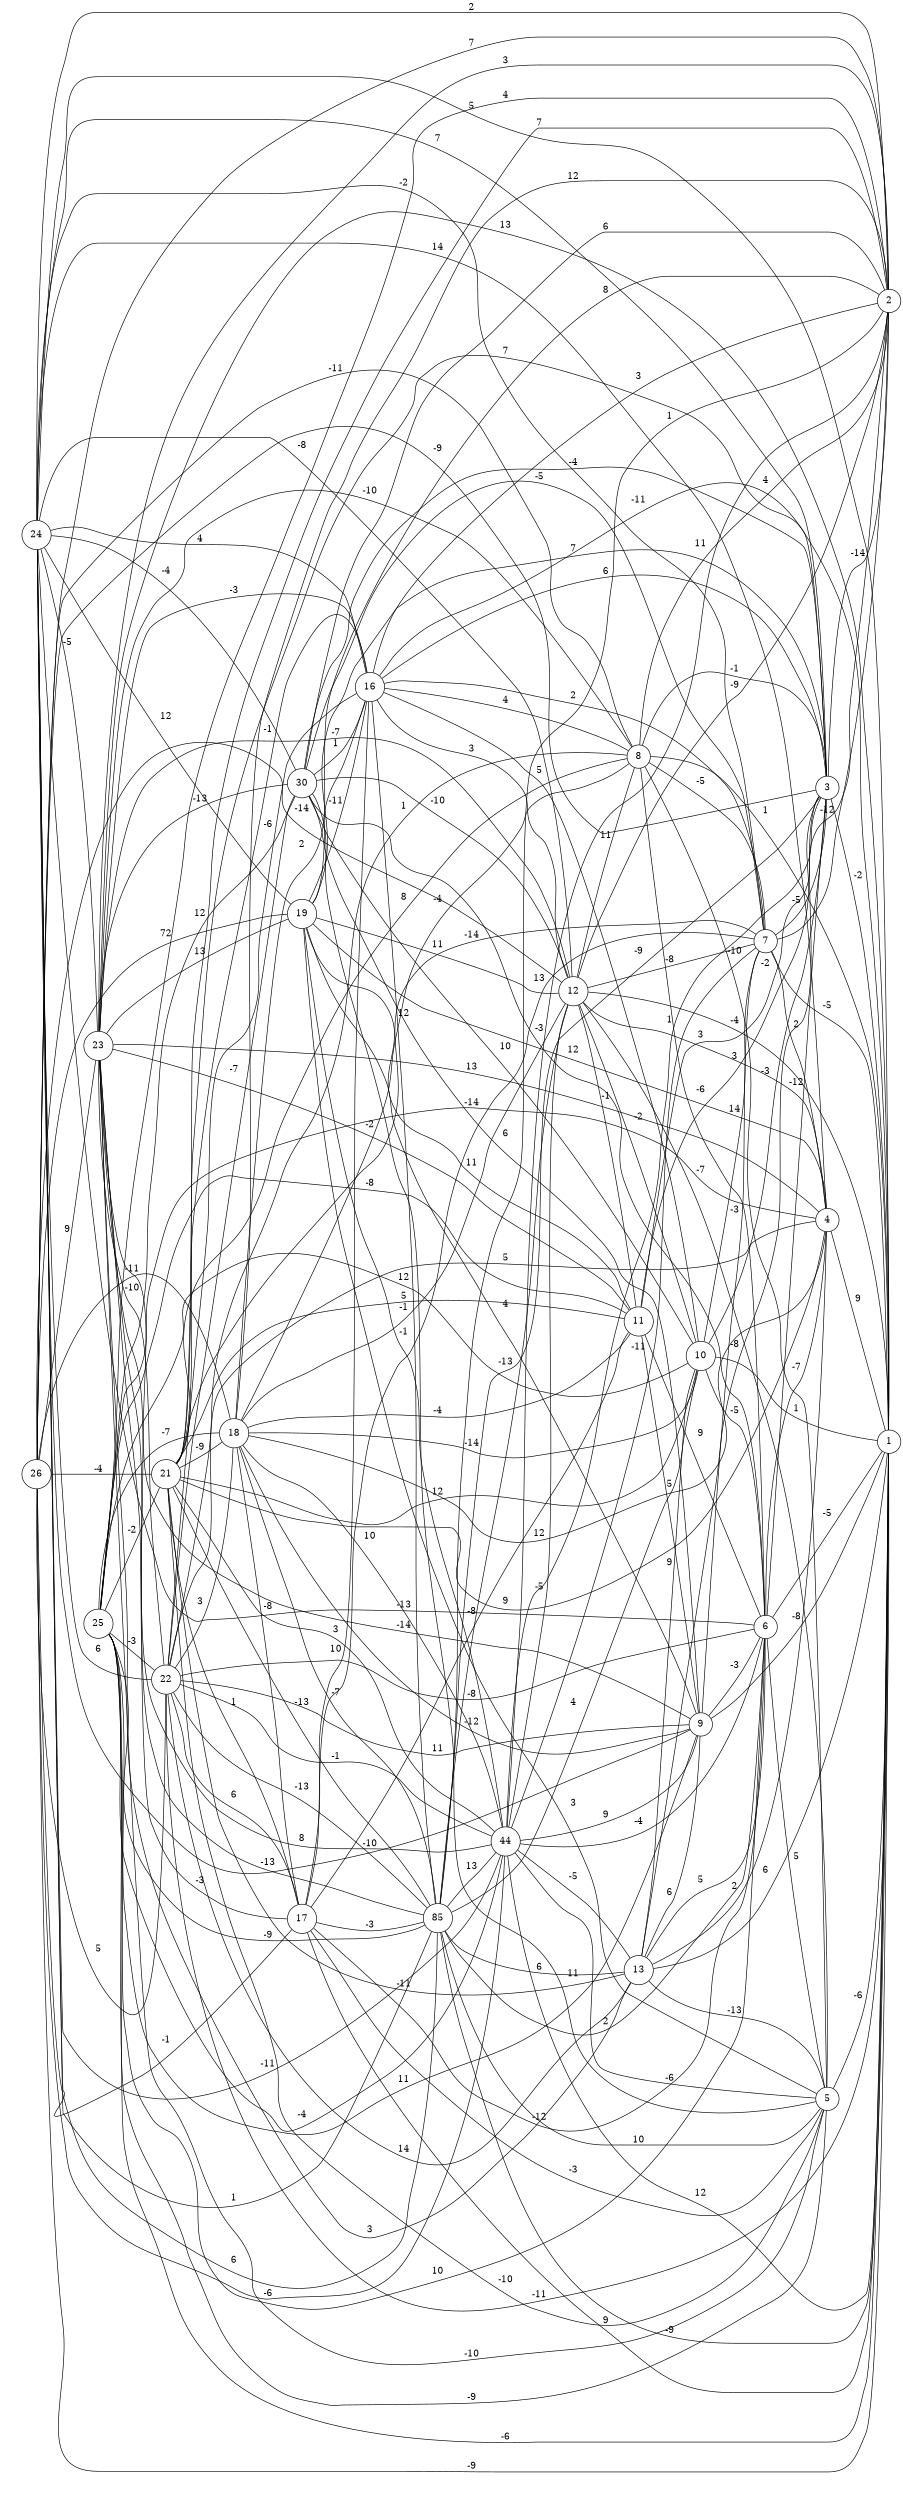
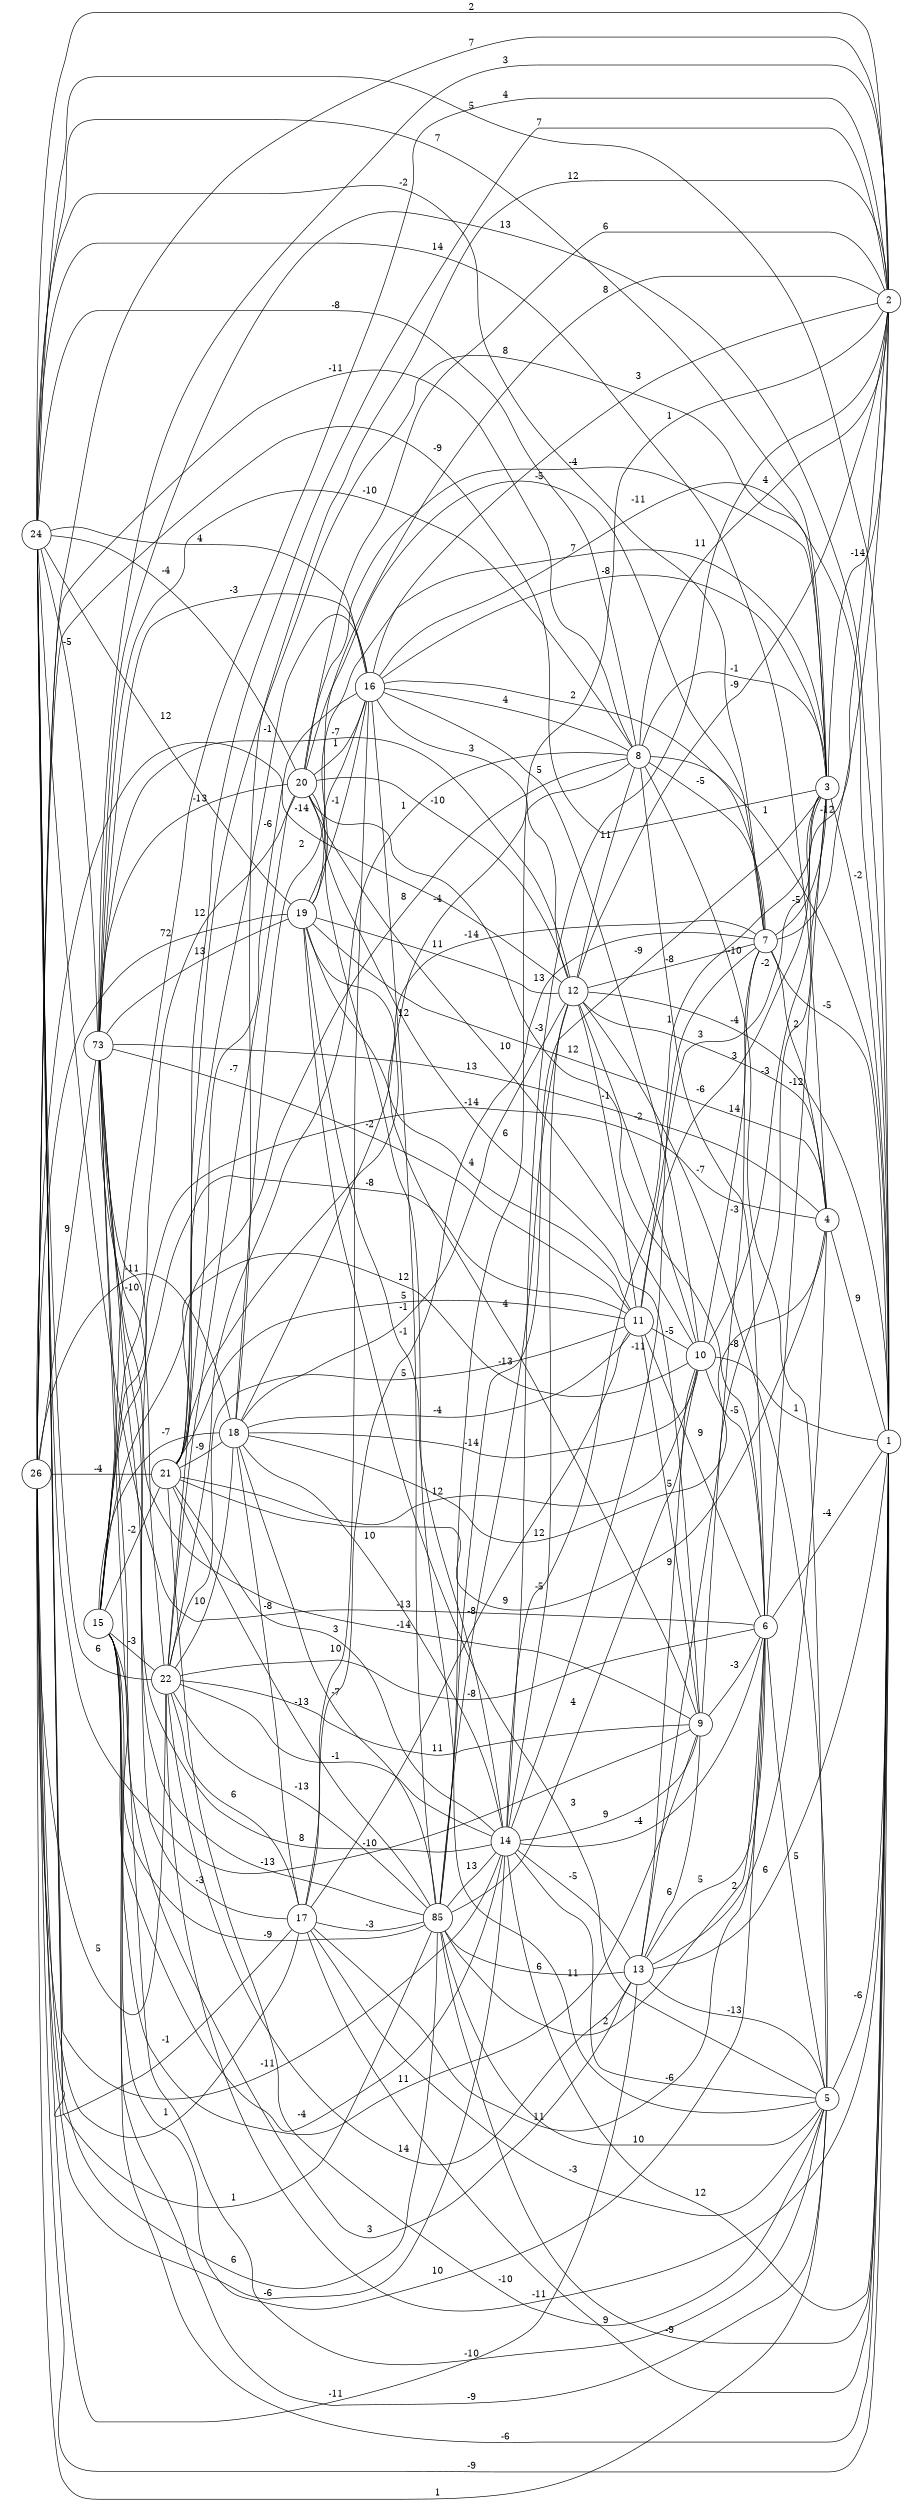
  graph {
    fontname="Helvetica,Arial,sans-serif"
    rankdir=LR
    node [shape=circle]
    26
    1
    2
    3
    5
    8
    12
    13
-   14 [label=44]
+   14
    n10 [label=85]
    17
    18
    19
    21
    22
-   23
+   23 [label=73]
    6
    7
    4
    10
    11
    9
    16
-   20 [label=30]
-   25
+   20
+   25 [label=15]
    24
    26 -- 1 [label=-9]
    26 -- 2 [label=7]
    26 -- 3 [label=-9]
+   26 -- 5 [label=1]
    26 -- 8 [label=-11]
    26 -- 12 [label=-14]
-   21 -- 13 [label=-11]
+   26 -- 13 [label=-11]
    26 -- 14 [label=-6]
    26 -- n10 [label=6]
-   21 -- 17 [label=1]
+   26 -- 17 [label=1]
    26 -- 18 [label=-11]
    26 -- 19 [label=72]
    26 -- 21 [label=-4]
    26 -- 22 [label=5]
    26 -- 23 [label=9]
    3 -- 1 [label=-2]
    3 -- 2 [label=-14]
    5 -- 1 [label=-6]
    8 -- 1 [label=1]
    8 -- 2 [label=4]
    8 -- 3 [label=-1]
    8 -- 5 [label=-10]
    8 -- 6 [label=-6]
    8 -- 7 [label=-5]
    12 -- 1 [label=-4]
    12 -- 2 [label=-9]
    12 -- 5 [label=-7]
    12 -- 8 [label=11]
    12 -- 7 [label=-8]
    12 -- 4 [label=3]
    12 -- 10 [label=-2]
    12 -- 11 [label=-1]
    13 -- 1 [label=6]
    13 -- 3 [label=-8]
    13 -- 5 [label=-13]
    13 -- 6 [label=5]
    13 -- 4 [label=2]
    13 -- 10 [label=9]
    13 -- 9 [label=6]
    14 -- 1 [label=12]
    14 -- 2 [label=11]
    14 -- 3 [label=1]
    14 -- 5 [label=-6]
    14 -- 12 [label=-5]
    14 -- 13 [label=-5]
    14 -- 6 [label=-4]
    14 -- 7 [label=-11]
    14 -- 9 [label=9]
    n10 -- 1 [label=-9]
    n10 -- 2 [label=1]
    n10 -- 3 [label=-9]
    n10 -- 5 [label=10]
    n10 -- 12 [label=-13]
    n10 -- 13 [label=6]
    n10 -- 14 [label=13]
    n10 -- 6 [label=2]
    n10 -- 10 [label=4]
    17 -- 1 [label=9]
    17 -- 5 [label=-3]
    17 -- n10 [label=-3]
-   17 -- 6 [label=-12]
+   17 -- 6 [label=11]
    17 -- 7 [label=13]
    17 -- 11 [label=-8]
    17 -- 16 [label=10]
    18 -- 2 [label=12]
    18 -- 8 [label=-4]
    18 -- 12 [label=-1]
    18 -- 14 [label=10]
    18 -- n10 [label=-7]
    18 -- 17 [label=-8]
    18 -- 4 [label=12]
    18 -- 10 [label=-14]
    18 -- 11 [label=-4]
-   18 -- 9 [label=-12]
    18 -- 16 [label=2]
    19 -- 2 [label=8]
    19 -- 3 [label=7]
    19 -- 5 [label=3]
    19 -- 12 [label=11]
    19 -- 14 [label=-1]
    19 -- 4 [label=12]
-   19 -- 11 [label=11]
+   19 -- 11 [label=4]
    19 -- 9 [label=4]
-   19 -- 16 [label=-11]
+   19 -- 16 [label=-1]
    21 -- 2 [label=7]
-   21 -- 3 [label=7]
+   21 -- 3 [label=8]
    21 -- 5 [label=-10]
    21 -- 8 [label=8]
    21 -- 14 [label=3]
    21 -- n10 [label=-13]
    21 -- 18 [label=-9]
    21 -- 7 [label=-14]
    21 -- 4 [label=9]
    21 -- 10 [label=12]
    21 -- 11 [label=5]
    21 -- 16 [label=-1]
    22 -- 1 [label=-11]
    22 -- 8 [label=1]
    22 -- 13 [label=14]
    22 -- 14 [label=-1]
    22 -- n10 [label=-13]
    22 -- 17 [label=6]
-   22 -- 18 [label=3]
+   22 -- 18 [label=10]
    22 -- 6 [label=-8]
-   22 -- 4 [label=5]
+   22 -- 11 [label=5]
    22 -- 9 [label=11]
    22 -- 16 [label=-6]
    22 -- 20 [label=-7]
    23 -- 1 [label=13]
    23 -- 2 [label=3]
    23 -- 5 [label=-10]
    23 -- 8 [label=-10]
    23 -- 12 [label=-7]
    23 -- 13 [label=3]
    23 -- 14 [label=8]
    23 -- n10 [label=-13]
    23 -- 17 [label=-3]
    23 -- 19 [label=13]
    23 -- 22 [label=-10]
    23 -- 4 [label=13]
    23 -- 11 [label=-2]
    23 -- 9 [label=-14]
    23 -- 16 [label=-3]
    23 -- 20 [label=-13]
-   6 -- 1 [label=-5]
+   6 -- 1 [label=-4]
    6 -- 3 [label=-12]
    6 -- 5 [label=5]
-   6 -- 4 [label=-7]
    7 -- 1 [label=-5]
    7 -- 2 [label=-12]
    7 -- 3 [label=-5]
    7 -- 4 [label=2]
    4 -- 1 [label=9]
    10 -- 1 [label=1]
    10 -- 3 [label=-3]
    10 -- 6 [label=-5]
    10 -- 7 [label=14]
    11 -- 2 [label=-2]
    11 -- 3 [label=3]
    11 -- 6 [label=9]
+   11 -- 10 [label=-5]
    11 -- 9 [label=5]
-   9 -- 1 [label=-8]
    9 -- 6 [label=-3]
    9 -- 7 [label=-3]
    16 -- 1 [label=-11]
    16 -- 2 [label=3]
-   16 -- 3 [label=6]
+   16 -- 3 [label=-8]
    16 -- 8 [label=4]
    16 -- 12 [label=3]
    16 -- n10 [label=12]
    16 -- 7 [label=2]
    16 -- 10 [label=5]
    20 -- 2 [label=6]
    20 -- 3 [label=-4]
    20 -- 5 [label=11]
    20 -- 12 [label=-10]
    20 -- 6 [label=-3]
    20 -- 7 [label=-5]
    20 -- 10 [label=10]
    20 -- 9 [label=6]
    20 -- 16 [label=1]
    25 -- 1 [label=-6]
    25 -- 2 [label=4]
    25 -- 5 [label=-9]
    25 -- 14 [label=-4]
    25 -- n10 [label=-9]
    25 -- 18 [label=-7]
    25 -- 21 [label=-2]
    25 -- 22 [label=-3]
    25 -- 6 [label=10]
    25 -- 4 [label=-14]
    25 -- 10 [label=12]
    25 -- 11 [label=-8]
    25 -- 9 [label=11]
    25 -- 20 [label=12]
    24 -- 1 [label=5]
    24 -- 2 [label=2]
    24 -- 3 [label=7]
-   24 -- 12 [label=-8]
+   24 -- 8 [label=-8]
    24 -- 14 [label=-11]
    24 -- n10 [label=1]
    24 -- 17 [label=-1]
    24 -- 19 [label=12]
    24 -- 22 [label=6]
    24 -- 23 [label=-5]
    24 -- 6 [label=-13]
    24 -- 7 [label=-2]
    24 -- 4 [label=14]
    24 -- 9 [label=-10]
    24 -- 16 [label=4]
    24 -- 20 [label=-4]
  }
